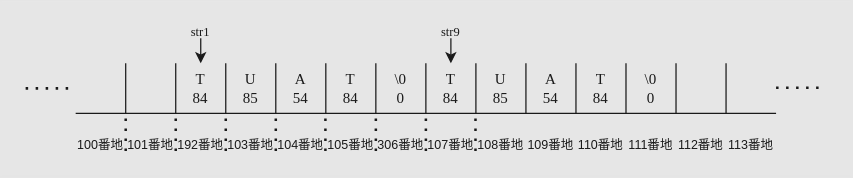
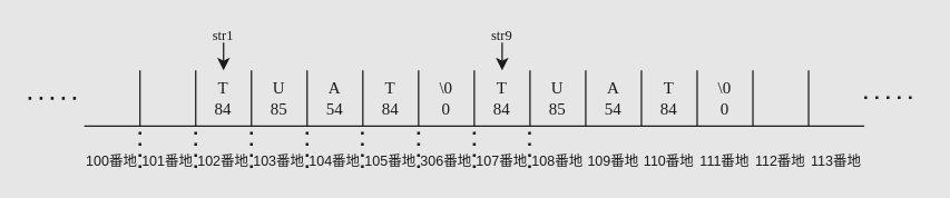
  <mxCell id="0" />
  <mxCell id="1" parent="0" />
  <mxCell id="2" value="" style="endArrow=none;html=1;fontColor=#1A1A1A;strokeColor=#1A1A1A;" parent="1" edge="1"><mxGeometry width="50" height="50" relative="1" as="geometry"><mxPoint x="100" y="90" as="sourcePoint" /><mxPoint x="100" y="50" as="targetPoint" /></mxGeometry></mxCell>
  <mxCell id="3" value="" style="endArrow=none;html=1;fontColor=#1A1A1A;strokeColor=#1A1A1A;" parent="1" edge="1"><mxGeometry width="50" height="50" relative="1" as="geometry"><mxPoint x="60" y="90" as="sourcePoint" /><mxPoint x="620" y="90" as="targetPoint" /></mxGeometry></mxCell>
  <mxCell id="4" value="" style="endArrow=none;dashed=1;html=1;dashPattern=1 3;strokeWidth=2;fontColor=#1A1A1A;strokeColor=#1A1A1A;" parent="1" edge="1"><mxGeometry width="50" height="50" relative="1" as="geometry"><mxPoint x="20" y="70" as="sourcePoint" /><mxPoint x="60" y="70" as="targetPoint" /></mxGeometry></mxCell>
  <mxCell id="5" value="" style="endArrow=none;html=1;fontColor=#1A1A1A;strokeColor=#1A1A1A;" parent="1" edge="1"><mxGeometry width="50" height="50" relative="1" as="geometry"><mxPoint x="140" y="90" as="sourcePoint" /><mxPoint x="140" y="50" as="targetPoint" /></mxGeometry></mxCell>
  <mxCell id="6" value="" style="endArrow=none;html=1;fontColor=#1A1A1A;strokeColor=#1A1A1A;" parent="1" edge="1"><mxGeometry width="50" height="50" relative="1" as="geometry"><mxPoint x="180" y="90" as="sourcePoint" /><mxPoint x="180" y="50" as="targetPoint" /></mxGeometry></mxCell>
  <mxCell id="7" value="" style="endArrow=none;html=1;fontColor=#1A1A1A;strokeColor=#1A1A1A;" parent="1" edge="1"><mxGeometry width="50" height="50" relative="1" as="geometry"><mxPoint x="220" y="90" as="sourcePoint" /><mxPoint x="220" y="50" as="targetPoint" /></mxGeometry></mxCell>
  <mxCell id="8" value="" style="endArrow=none;html=1;fontColor=#1A1A1A;strokeColor=#1A1A1A;" parent="1" edge="1"><mxGeometry width="50" height="50" relative="1" as="geometry"><mxPoint x="260" y="90" as="sourcePoint" /><mxPoint x="260" y="50" as="targetPoint" /></mxGeometry></mxCell>
  <mxCell id="9" value="" style="endArrow=none;dashed=1;html=1;dashPattern=1 3;strokeWidth=2;fontColor=#1A1A1A;strokeColor=#1A1A1A;" parent="1" edge="1"><mxGeometry width="50" height="50" relative="1" as="geometry"><mxPoint x="620" y="69.58" as="sourcePoint" /><mxPoint x="660" y="69.58" as="targetPoint" /></mxGeometry></mxCell>
  <mxCell id="10" value="&lt;font style=&quot;font-size: 10px;&quot;&gt;100番地&lt;/font&gt;" style="text;html=1;strokeColor=none;fillColor=none;align=center;verticalAlign=middle;whiteSpace=wrap;rounded=0;fontColor=#1A1A1A;" parent="1" vertex="1"><mxGeometry x="60" y="110" width="40" height="10" as="geometry" /></mxCell>
  <mxCell id="11" value="&lt;font style=&quot;font-size: 10px;&quot;&gt;101番地&lt;/font&gt;" style="text;html=1;strokeColor=none;fillColor=none;align=center;verticalAlign=middle;whiteSpace=wrap;rounded=0;fontColor=#1A1A1A;" parent="1" vertex="1"><mxGeometry x="100" y="110" width="40" height="10" as="geometry" /></mxCell>
- <mxCell id="12" value="&lt;font style=&quot;font-size: 10px;&quot;&gt;192番地&lt;/font&gt;" style="text;html=1;strokeColor=none;fillColor=none;align=center;verticalAlign=middle;whiteSpace=wrap;rounded=0;fontColor=#1A1A1A;" parent="1" vertex="1"><mxGeometry x="140" y="110" width="40" height="10" as="geometry" /></mxCell>
+ <mxCell id="12" value="&lt;font style=&quot;font-size: 10px;&quot;&gt;102番地&lt;/font&gt;" style="text;html=1;strokeColor=none;fillColor=none;align=center;verticalAlign=middle;whiteSpace=wrap;rounded=0;fontColor=#1A1A1A;" parent="1" vertex="1"><mxGeometry x="140" y="110" width="40" height="10" as="geometry" /></mxCell>
  <mxCell id="13" value="&lt;font style=&quot;font-size: 10px;&quot;&gt;103番地&lt;/font&gt;" style="text;html=1;strokeColor=none;fillColor=none;align=center;verticalAlign=middle;whiteSpace=wrap;rounded=0;fontColor=#1A1A1A;" parent="1" vertex="1"><mxGeometry x="180" y="110" width="40" height="10" as="geometry" /></mxCell>
  <mxCell id="14" value="&lt;font style=&quot;font-size: 10px;&quot;&gt;104番地&lt;/font&gt;" style="text;html=1;strokeColor=none;fillColor=none;align=center;verticalAlign=middle;whiteSpace=wrap;rounded=0;fontColor=#1A1A1A;" parent="1" vertex="1"><mxGeometry x="220" y="110" width="40" height="10" as="geometry" /></mxCell>
  <mxCell id="15" value="&lt;font style=&quot;font-size: 10px;&quot;&gt;105番地&lt;/font&gt;" style="text;html=1;strokeColor=none;fillColor=none;align=center;verticalAlign=middle;whiteSpace=wrap;rounded=0;fontColor=#1A1A1A;" parent="1" vertex="1"><mxGeometry x="260" y="110" width="40" height="10" as="geometry" /></mxCell>
  <mxCell id="16" value="" style="endArrow=none;dashed=1;html=1;dashPattern=1 3;strokeWidth=2;strokeColor=#1A1A1A;fontColor=#FF0000;" parent="1" edge="1"><mxGeometry width="50" height="50" relative="1" as="geometry"><mxPoint x="100" y="120" as="sourcePoint" /><mxPoint x="100" y="90" as="targetPoint" /></mxGeometry></mxCell>
  <mxCell id="17" value="" style="endArrow=none;dashed=1;html=1;dashPattern=1 3;strokeWidth=2;strokeColor=#1A1A1A;fontColor=#FF0000;" parent="1" edge="1"><mxGeometry width="50" height="50" relative="1" as="geometry"><mxPoint x="140" y="120" as="sourcePoint" /><mxPoint x="140" y="90" as="targetPoint" /></mxGeometry></mxCell>
  <mxCell id="18" value="" style="endArrow=none;dashed=1;html=1;dashPattern=1 3;strokeWidth=2;strokeColor=#1A1A1A;fontColor=#FF0000;" parent="1" edge="1"><mxGeometry width="50" height="50" relative="1" as="geometry"><mxPoint x="180" y="120" as="sourcePoint" /><mxPoint x="180" y="90" as="targetPoint" /></mxGeometry></mxCell>
  <mxCell id="19" value="" style="endArrow=none;dashed=1;html=1;dashPattern=1 3;strokeWidth=2;strokeColor=#1A1A1A;fontColor=#FF0000;" parent="1" edge="1"><mxGeometry width="50" height="50" relative="1" as="geometry"><mxPoint x="220" y="120" as="sourcePoint" /><mxPoint x="220" y="90" as="targetPoint" /></mxGeometry></mxCell>
  <mxCell id="20" value="" style="endArrow=none;dashed=1;html=1;dashPattern=1 3;strokeWidth=2;strokeColor=#1A1A1A;fontColor=#FF0000;" parent="1" edge="1"><mxGeometry width="50" height="50" relative="1" as="geometry"><mxPoint x="259.67" y="120" as="sourcePoint" /><mxPoint x="259.67" y="90" as="targetPoint" /></mxGeometry></mxCell>
  <mxCell id="21" value="" style="endArrow=none;html=1;fontColor=#1A1A1A;strokeColor=#1A1A1A;" parent="1" edge="1"><mxGeometry width="50" height="50" relative="1" as="geometry"><mxPoint x="300" y="90" as="sourcePoint" /><mxPoint x="300" y="50" as="targetPoint" /></mxGeometry></mxCell>
  <mxCell id="22" value="" style="endArrow=none;html=1;fontColor=#1A1A1A;strokeColor=#1A1A1A;" parent="1" edge="1"><mxGeometry width="50" height="50" relative="1" as="geometry"><mxPoint x="340" y="90" as="sourcePoint" /><mxPoint x="340" y="50" as="targetPoint" /></mxGeometry></mxCell>
  <mxCell id="23" value="" style="endArrow=none;html=1;fontColor=#1A1A1A;strokeColor=#1A1A1A;" parent="1" edge="1"><mxGeometry width="50" height="50" relative="1" as="geometry"><mxPoint x="380" y="90" as="sourcePoint" /><mxPoint x="380" y="50" as="targetPoint" /></mxGeometry></mxCell>
  <mxCell id="24" value="" style="endArrow=none;dashed=1;html=1;dashPattern=1 3;strokeWidth=2;strokeColor=#1A1A1A;fontColor=#FF0000;" parent="1" edge="1"><mxGeometry width="50" height="50" relative="1" as="geometry"><mxPoint x="300" y="120" as="sourcePoint" /><mxPoint x="300" y="90" as="targetPoint" /></mxGeometry></mxCell>
  <mxCell id="25" value="" style="endArrow=none;dashed=1;html=1;dashPattern=1 3;strokeWidth=2;strokeColor=#1A1A1A;fontColor=#FF0000;" parent="1" edge="1"><mxGeometry width="50" height="50" relative="1" as="geometry"><mxPoint x="340" y="120" as="sourcePoint" /><mxPoint x="340" y="90" as="targetPoint" /></mxGeometry></mxCell>
  <mxCell id="26" value="" style="endArrow=none;dashed=1;html=1;dashPattern=1 3;strokeWidth=2;strokeColor=#1A1A1A;fontColor=#FF0000;" parent="1" edge="1"><mxGeometry width="50" height="50" relative="1" as="geometry"><mxPoint x="379.67" y="120" as="sourcePoint" /><mxPoint x="379.67" y="90" as="targetPoint" /></mxGeometry></mxCell>
  <mxCell id="27" value="&lt;font style=&quot;font-size: 10px;&quot;&gt;306番地&lt;/font&gt;" style="text;html=1;strokeColor=none;fillColor=none;align=center;verticalAlign=middle;whiteSpace=wrap;rounded=0;fontColor=#1A1A1A;" parent="1" vertex="1"><mxGeometry x="300" y="110" width="40" height="10" as="geometry" /></mxCell>
  <mxCell id="28" value="&lt;font style=&quot;font-size: 10px;&quot;&gt;107番地&lt;/font&gt;" style="text;html=1;strokeColor=none;fillColor=none;align=center;verticalAlign=middle;whiteSpace=wrap;rounded=0;fontColor=#1A1A1A;" parent="1" vertex="1"><mxGeometry x="340" y="110" width="40" height="10" as="geometry" /></mxCell>
  <mxCell id="29" value="&lt;font style=&quot;font-size: 10px;&quot;&gt;108番地&lt;/font&gt;" style="text;html=1;strokeColor=none;fillColor=none;align=center;verticalAlign=middle;whiteSpace=wrap;rounded=0;fontColor=#1A1A1A;" parent="1" vertex="1"><mxGeometry x="380" y="110" width="40" height="10" as="geometry" /></mxCell>
  <mxCell id="30" value="&lt;font face=&quot;Jetbrains mono&quot;&gt;T&lt;br&gt;84&lt;br&gt;&lt;/font&gt;" style="text;html=1;strokeColor=none;fillColor=none;align=center;verticalAlign=middle;whiteSpace=wrap;rounded=0;fontColor=#1A1A1A;" parent="1" vertex="1"><mxGeometry x="140" y="50" width="40" height="40" as="geometry" /></mxCell>
  <mxCell id="31" value="&lt;font face=&quot;Jetbrains mono&quot;&gt;U&lt;br&gt;85&lt;/font&gt;" style="text;html=1;strokeColor=none;fillColor=none;align=center;verticalAlign=middle;whiteSpace=wrap;rounded=0;fontColor=#1A1A1A;" parent="1" vertex="1"><mxGeometry x="180" y="50" width="40" height="40" as="geometry" /></mxCell>
  <mxCell id="32" value="&lt;font face=&quot;Jetbrains mono&quot;&gt;A&lt;br&gt;54&lt;br&gt;&lt;/font&gt;" style="text;html=1;strokeColor=none;fillColor=none;align=center;verticalAlign=middle;whiteSpace=wrap;rounded=0;fontColor=#1A1A1A;" parent="1" vertex="1"><mxGeometry x="220" y="50" width="40" height="40" as="geometry" /></mxCell>
  <mxCell id="33" value="&lt;font face=&quot;Jetbrains mono&quot;&gt;T&lt;br&gt;84&lt;br&gt;&lt;/font&gt;" style="text;html=1;strokeColor=none;fillColor=none;align=center;verticalAlign=middle;whiteSpace=wrap;rounded=0;fontColor=#1A1A1A;" parent="1" vertex="1"><mxGeometry x="260" y="50" width="40" height="40" as="geometry" /></mxCell>
  <mxCell id="34" value="&lt;font face=&quot;Jetbrains mono&quot;&gt;\0&lt;br&gt;0&lt;br&gt;&lt;/font&gt;" style="text;html=1;strokeColor=none;fillColor=none;align=center;verticalAlign=middle;whiteSpace=wrap;rounded=0;fontColor=#1A1A1A;" parent="1" vertex="1"><mxGeometry x="300" y="50" width="40" height="40" as="geometry" /></mxCell>
  <mxCell id="35" value="" style="endArrow=none;html=1;fontColor=#1A1A1A;strokeColor=#1A1A1A;" parent="1" edge="1"><mxGeometry width="50" height="50" relative="1" as="geometry"><mxPoint x="420" y="90" as="sourcePoint" /><mxPoint x="420" y="50" as="targetPoint" /></mxGeometry></mxCell>
  <mxCell id="36" value="" style="endArrow=none;html=1;fontColor=#1A1A1A;strokeColor=#1A1A1A;" parent="1" edge="1"><mxGeometry width="50" height="50" relative="1" as="geometry"><mxPoint x="460" y="90" as="sourcePoint" /><mxPoint x="460" y="50" as="targetPoint" /></mxGeometry></mxCell>
  <mxCell id="37" value="" style="endArrow=none;html=1;fontColor=#1A1A1A;strokeColor=#1A1A1A;" parent="1" edge="1"><mxGeometry width="50" height="50" relative="1" as="geometry"><mxPoint x="500" y="90" as="sourcePoint" /><mxPoint x="500" y="50" as="targetPoint" /></mxGeometry></mxCell>
  <mxCell id="38" value="" style="endArrow=none;html=1;fontColor=#1A1A1A;strokeColor=#1A1A1A;" parent="1" edge="1"><mxGeometry width="50" height="50" relative="1" as="geometry"><mxPoint x="540" y="90" as="sourcePoint" /><mxPoint x="540" y="50" as="targetPoint" /></mxGeometry></mxCell>
  <mxCell id="39" value="" style="endArrow=none;html=1;fontColor=#1A1A1A;strokeColor=#1A1A1A;" parent="1" edge="1"><mxGeometry width="50" height="50" relative="1" as="geometry"><mxPoint x="580" y="90" as="sourcePoint" /><mxPoint x="580" y="50" as="targetPoint" /></mxGeometry></mxCell>
  <mxCell id="40" value="&lt;font face=&quot;Jetbrains mono&quot;&gt;T&lt;br&gt;84&lt;br&gt;&lt;/font&gt;" style="text;html=1;strokeColor=none;fillColor=none;align=center;verticalAlign=middle;whiteSpace=wrap;rounded=0;fontColor=#1A1A1A;" parent="1" vertex="1"><mxGeometry x="340" y="50" width="40" height="40" as="geometry" /></mxCell>
  <mxCell id="41" value="&lt;font face=&quot;Jetbrains mono&quot;&gt;U&lt;br&gt;85&lt;/font&gt;" style="text;html=1;strokeColor=none;fillColor=none;align=center;verticalAlign=middle;whiteSpace=wrap;rounded=0;fontColor=#1A1A1A;" parent="1" vertex="1"><mxGeometry x="380" y="50" width="40" height="40" as="geometry" /></mxCell>
  <mxCell id="42" value="&lt;font face=&quot;Jetbrains mono&quot;&gt;A&lt;br&gt;54&lt;br&gt;&lt;/font&gt;" style="text;html=1;strokeColor=none;fillColor=none;align=center;verticalAlign=middle;whiteSpace=wrap;rounded=0;fontColor=#1A1A1A;" parent="1" vertex="1"><mxGeometry x="420" y="50" width="40" height="40" as="geometry" /></mxCell>
  <mxCell id="43" value="&lt;font face=&quot;Jetbrains mono&quot;&gt;T&lt;br&gt;84&lt;br&gt;&lt;/font&gt;" style="text;html=1;strokeColor=none;fillColor=none;align=center;verticalAlign=middle;whiteSpace=wrap;rounded=0;fontColor=#1A1A1A;" parent="1" vertex="1"><mxGeometry x="460" y="50" width="40" height="40" as="geometry" /></mxCell>
  <mxCell id="44" value="&lt;font face=&quot;Jetbrains mono&quot;&gt;\0&lt;br&gt;0&lt;br&gt;&lt;/font&gt;" style="text;html=1;strokeColor=none;fillColor=none;align=center;verticalAlign=middle;whiteSpace=wrap;rounded=0;fontColor=#1A1A1A;" parent="1" vertex="1"><mxGeometry x="500" y="50" width="40" height="40" as="geometry" /></mxCell>
  <mxCell id="45" value="&lt;font style=&quot;font-size: 10px;&quot;&gt;109番地&lt;/font&gt;" style="text;html=1;strokeColor=none;fillColor=none;align=center;verticalAlign=middle;whiteSpace=wrap;rounded=0;fontColor=#1A1A1A;" parent="1" vertex="1"><mxGeometry x="420" y="110" width="40" height="10" as="geometry" /></mxCell>
  <mxCell id="46" value="&lt;font style=&quot;font-size: 10px;&quot;&gt;110番地&lt;/font&gt;" style="text;html=1;strokeColor=none;fillColor=none;align=center;verticalAlign=middle;whiteSpace=wrap;rounded=0;fontColor=#1A1A1A;" parent="1" vertex="1"><mxGeometry x="460" y="110" width="40" height="10" as="geometry" /></mxCell>
  <mxCell id="47" value="&lt;font style=&quot;font-size: 10px;&quot;&gt;111番地&lt;/font&gt;" style="text;html=1;strokeColor=none;fillColor=none;align=center;verticalAlign=middle;whiteSpace=wrap;rounded=0;fontColor=#1A1A1A;" parent="1" vertex="1"><mxGeometry x="500" y="110" width="40" height="10" as="geometry" /></mxCell>
  <mxCell id="48" value="&lt;font style=&quot;font-size: 10px;&quot;&gt;112番地&lt;/font&gt;" style="text;html=1;strokeColor=none;fillColor=none;align=center;verticalAlign=middle;whiteSpace=wrap;rounded=0;fontColor=#1A1A1A;" parent="1" vertex="1"><mxGeometry x="540" y="110" width="40" height="10" as="geometry" /></mxCell>
  <mxCell id="49" value="&lt;font style=&quot;font-size: 10px;&quot;&gt;113番地&lt;/font&gt;" style="text;html=1;strokeColor=none;fillColor=none;align=center;verticalAlign=middle;whiteSpace=wrap;rounded=0;fontColor=#1A1A1A;" parent="1" vertex="1"><mxGeometry x="580" y="110" width="40" height="10" as="geometry" /></mxCell>
  <mxCell id="50" style="edgeStyle=none;html=1;entryX=0.5;entryY=0;entryDx=0;entryDy=0;strokeColor=#1A1A1A;" parent="1" source="51" target="30" edge="1"><mxGeometry relative="1" as="geometry" /></mxCell>
  <mxCell id="51" value="str1" style="text;strokeColor=none;fillColor=none;align=center;verticalAlign=middle;whiteSpace=wrap;rounded=0;fontColor=#1A1A1A;spacing=0;fontSize=10;html=1;fontFamily=Jetbrains mono;" parent="1" vertex="1"><mxGeometry x="140" y="20" width="40" height="10" as="geometry" /></mxCell>
  <mxCell id="52" style="edgeStyle=none;html=1;entryX=0.5;entryY=0;entryDx=0;entryDy=0;strokeColor=#1A1A1A;" parent="1" source="53" target="40" edge="1"><mxGeometry relative="1" as="geometry"><mxPoint x="360" y="50" as="targetPoint" /></mxGeometry></mxCell>
  <mxCell id="53" value="str9" style="text;strokeColor=none;fillColor=none;align=center;verticalAlign=middle;whiteSpace=wrap;rounded=0;fontColor=#1A1A1A;spacing=0;fontSize=10;html=1;fontFamily=Jetbrains mono;" parent="1" vertex="1"><mxGeometry x="340" y="20" width="40" height="10" as="geometry" /></mxCell>
